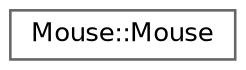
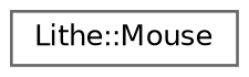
  digraph {
    rankdir=LR
-   n1 [color=grey40 fillcolor=white fontname=Helvetica fontsize=10 height=0.2 label="Mouse::Mouse" shape=box style=filled width=0.4]
+   n1 [color=grey40 fillcolor=white fontname=Helvetica fontsize=10 height=0.2 label="Lithe::Mouse" shape=box style=filled width=0.4]
  }
